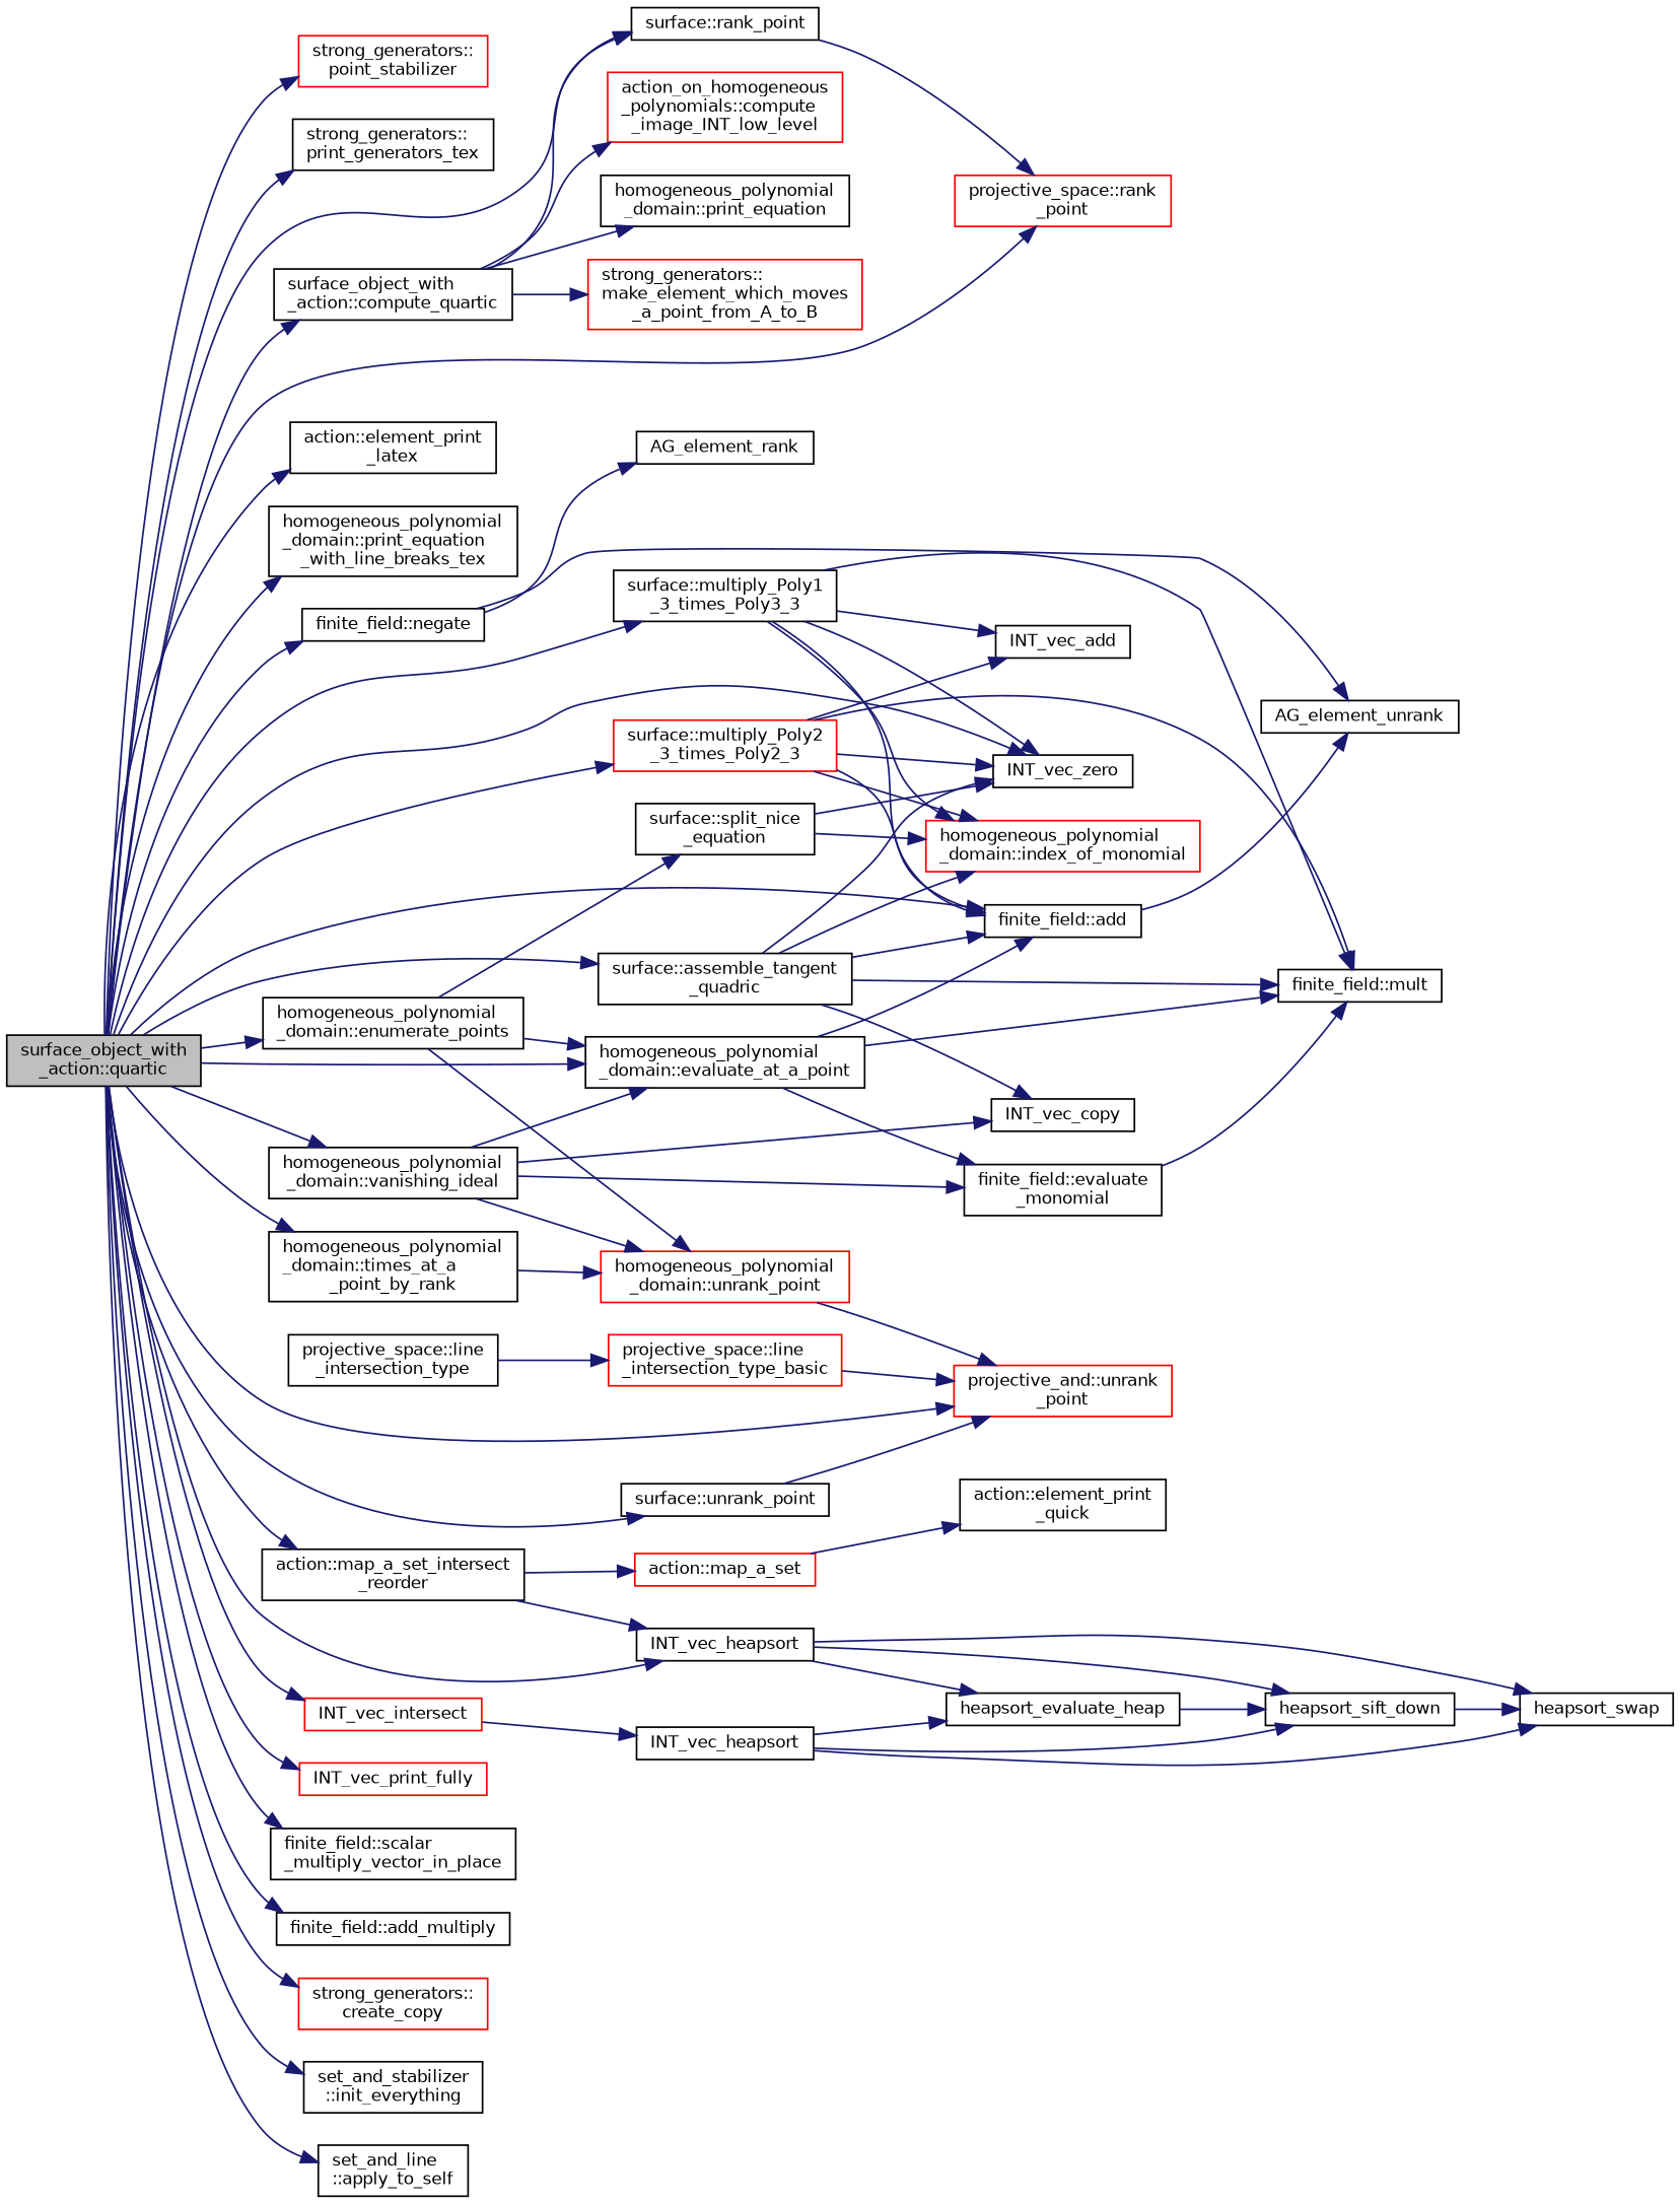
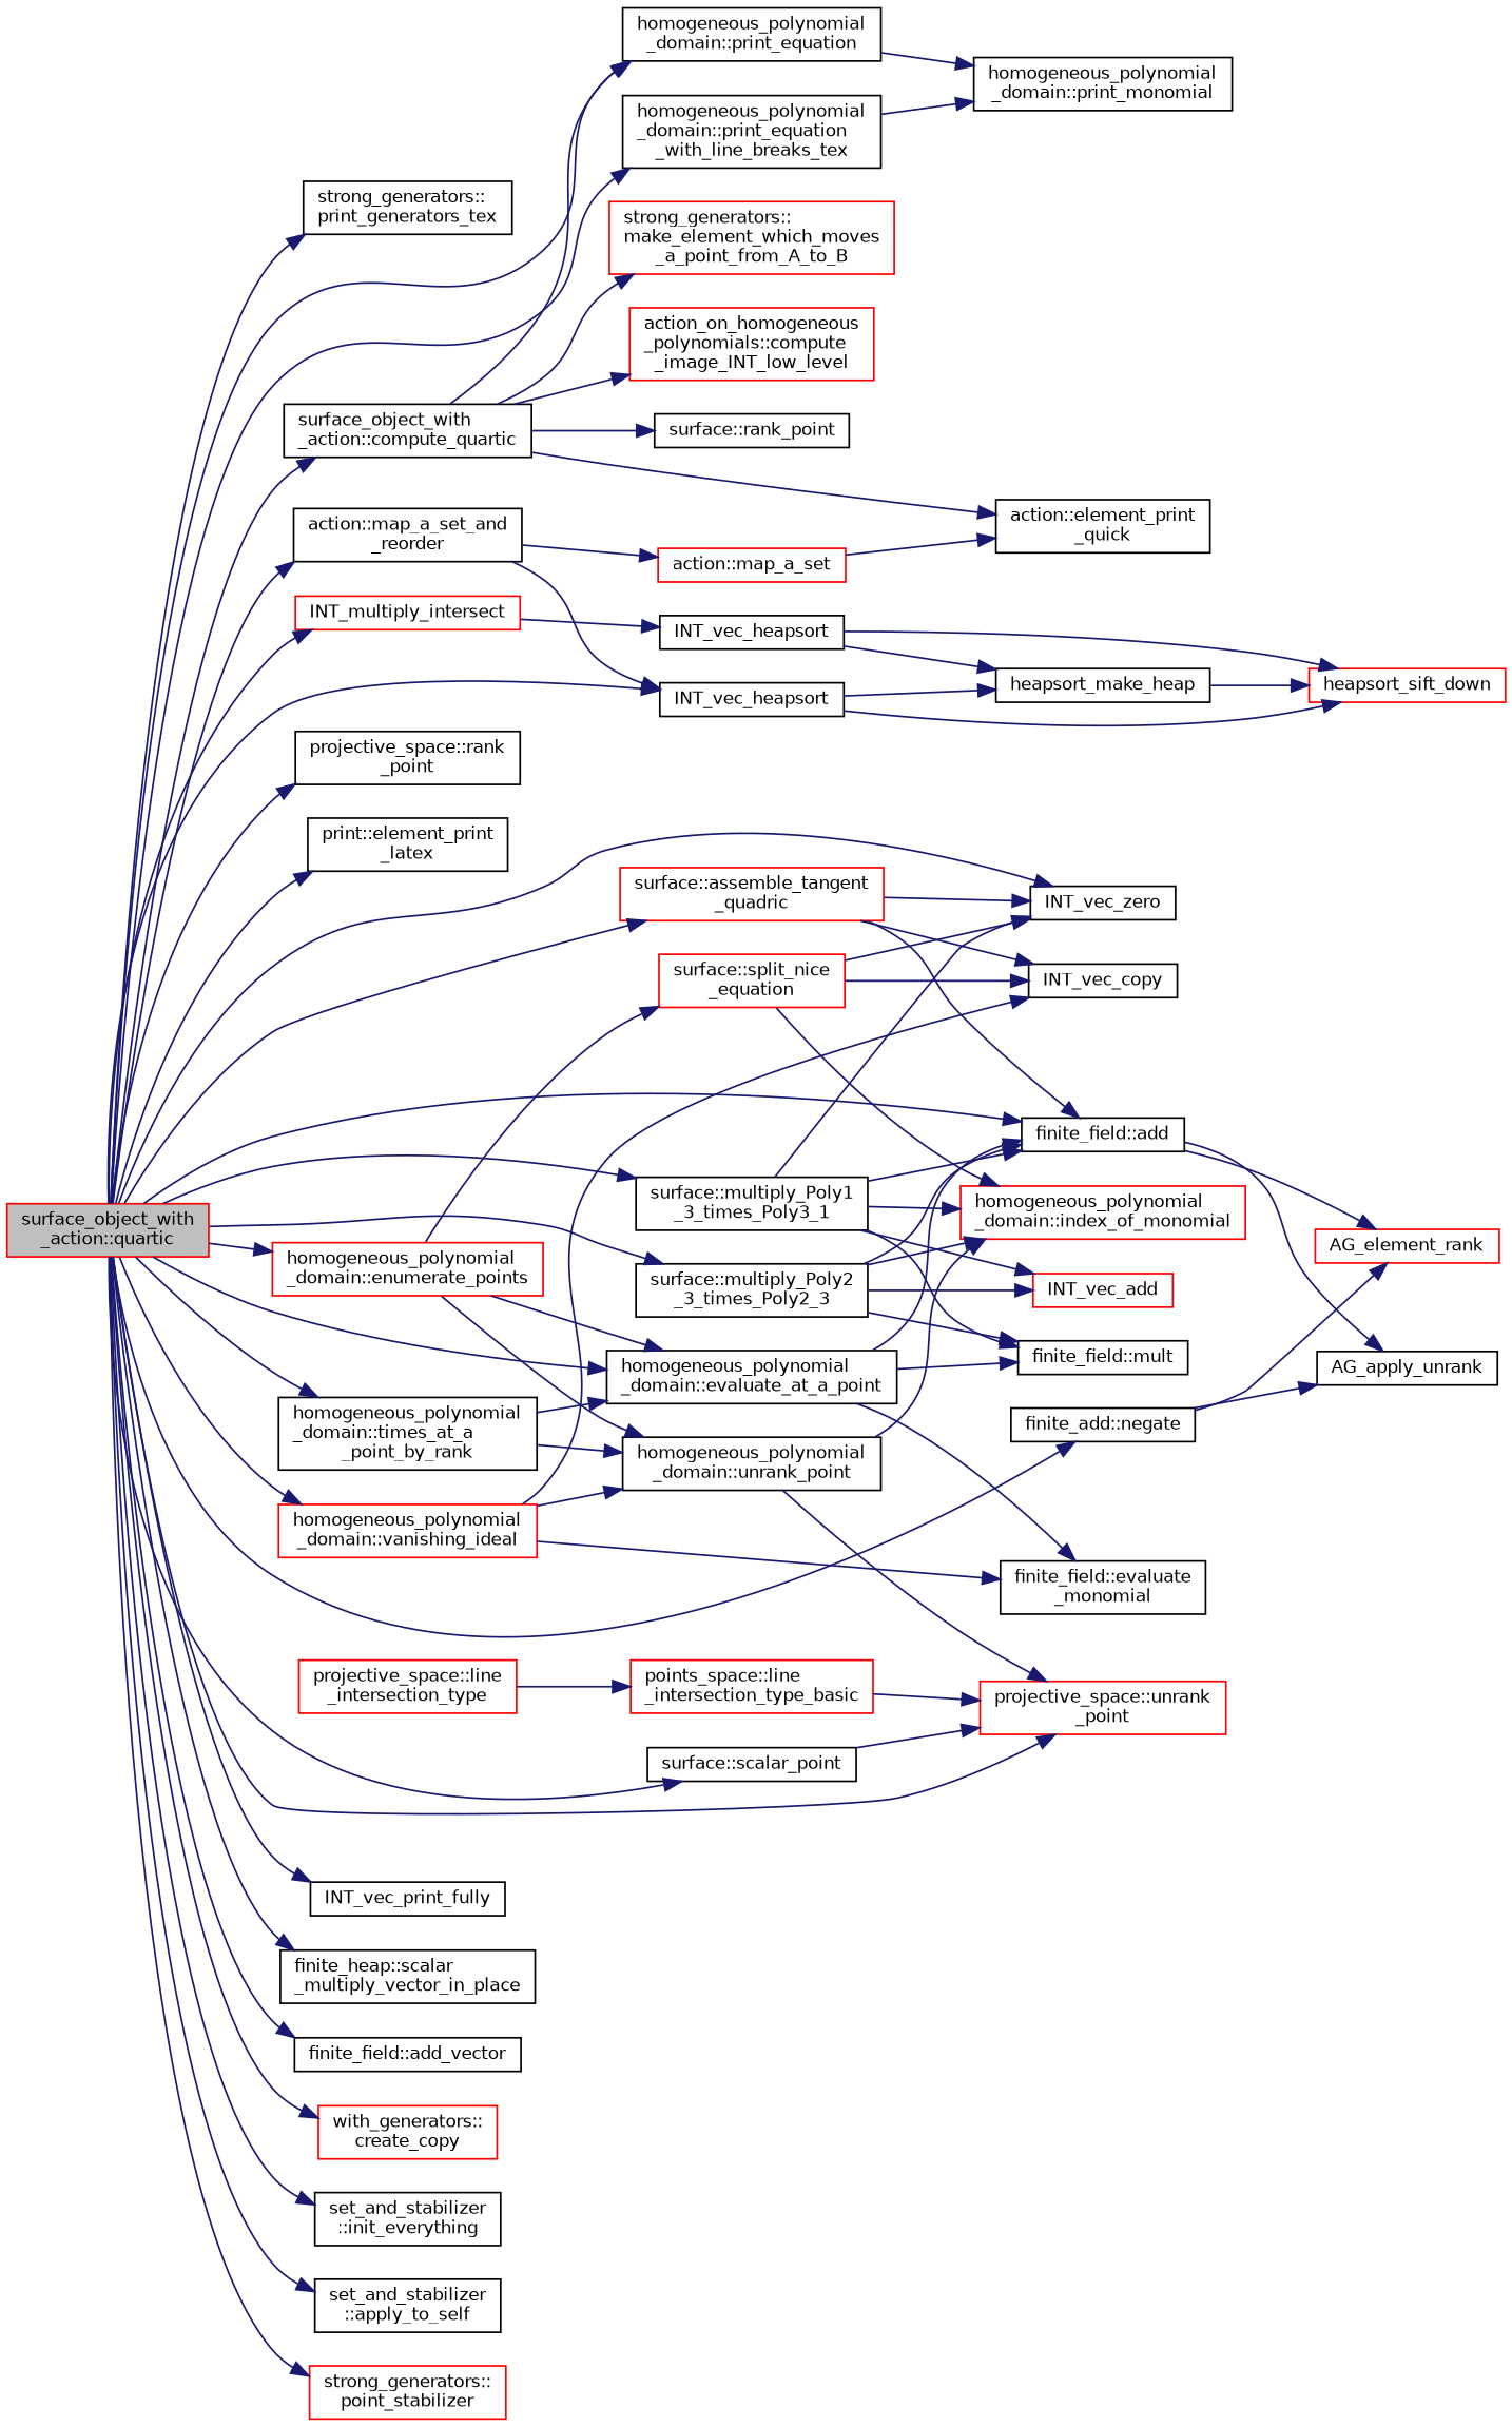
  digraph {
    rankdir=LR
    node [color=black fillcolor=white fontname=Helvetica fontsize=10 shape=record style=filled]
    edge [color=midnightblue fontname=Helvetica fontsize=10 labelfontname=Helvetica labelfontsize=10 style=solid]
-   n1 [fillcolor=grey75 fontcolor=black height=0.2 label="surface_object_with\l_action::quartic" width=0.4]
+   n1 [color=red fillcolor=grey75 fontcolor=black height=0.2 label="surface_object_with\l_action::quartic" width=0.4]
    n2 [height=0.2 label="surface_object_with\l_action::compute_quartic" width=0.4]
-   n3 [color=red height=0.2 label="projective_space::rank\l_point" width=0.4]
+   n3 [height=0.2 label="projective_space::rank\l_point" width=0.4]
    n4 [height=0.2 label="homogeneous_polynomial\l_domain::print_equation" width=0.4]
-   n5 [height=0.2 label="action::element_print\l_latex" width=0.4]
+   n5 [height=0.2 label="print::element_print\l_latex" width=0.4]
    n6 [height=0.2 label="homogeneous_polynomial\l_domain::print_equation\l_with_line_breaks_tex" width=0.4]
    n7 [height=0.2 label=INT_vec_zero width=0.4]
-   n8 [height=0.2 label="action::map_a_set_intersect\l_reorder" width=0.4]
+   n8 [height=0.2 label="action::map_a_set_and\l_reorder" width=0.4]
    n9 [height=0.2 label=INT_vec_heapsort width=0.4]
-   n10 [height=0.2 label="surface::unrank_point" width=0.4]
-   n11 [color=red height=0.2 label="projective_and::unrank\l_point" width=0.4]
+   n10 [height=0.2 label="surface::scalar_point" width=0.4]
+   n11 [color=red height=0.2 label="projective_space::unrank\l_point" width=0.4]
    n12 [height=0.2 label="homogeneous_polynomial\l_domain::evaluate_at_a_point" width=0.4]
    n13 [height=0.2 label="finite_field::add" width=0.4]
-   n14 [color=red height=0.2 label=INT_vec_print_fully width=0.4]
+   n14 [height=0.2 label=INT_vec_print_fully width=0.4]
    n15 [height=0.2 label="homogeneous_polynomial\l_domain::times_at_a\l_point_by_rank" width=0.4]
-   n16 [color=red height=0.2 label="surface::multiply_Poly2\l_3_times_Poly2_3" width=0.4]
-   n17 [height=0.2 label="surface::multiply_Poly1\l_3_times_Poly3_3" width=0.4]
-   n18 [height=0.2 label="finite_field::negate" width=0.4]
-   n19 [height=0.2 label="finite_field::scalar\l_multiply_vector_in_place" width=0.4]
-   n20 [height=0.2 label="finite_field::add_multiply" width=0.4]
-   n21 [height=0.2 label="surface::assemble_tangent\l_quadric" width=0.4]
-   n22 [height=0.2 label="homogeneous_polynomial\l_domain::enumerate_points" width=0.4]
-   n23 [color=red height=0.2 label=INT_vec_intersect width=0.4]
-   n24 [height=0.2 label="homogeneous_polynomial\l_domain::vanishing_ideal" width=0.4]
-   n25 [color=red height=0.2 label="strong_generators::\lcreate_copy" width=0.4]
+   n16 [height=0.2 label="surface::multiply_Poly2\l_3_times_Poly2_3" width=0.4]
+   n17 [height=0.2 label="surface::multiply_Poly1\l_3_times_Poly3_1" width=0.4]
+   n18 [height=0.2 label="finite_add::negate" width=0.4]
+   n19 [height=0.2 label="finite_heap::scalar\l_multiply_vector_in_place" width=0.4]
+   n20 [height=0.2 label="finite_field::add_vector" width=0.4]
+   n21 [color=red height=0.2 label="surface::assemble_tangent\l_quadric" width=0.4]
+   n22 [color=red height=0.2 label="homogeneous_polynomial\l_domain::enumerate_points" width=0.4]
+   n23 [color=red height=0.2 label=INT_multiply_intersect width=0.4]
+   n24 [color=red height=0.2 label="homogeneous_polynomial\l_domain::vanishing_ideal" width=0.4]
+   n25 [color=red height=0.2 label="with_generators::\lcreate_copy" width=0.4]
    n26 [height=0.2 label="set_and_stabilizer\l::init_everything" width=0.4]
-   n27 [height=0.2 label="set_and_line\l::apply_to_self" width=0.4]
+   n27 [height=0.2 label="set_and_stabilizer\l::apply_to_self" width=0.4]
    n28 [color=red height=0.2 label="strong_generators::\lpoint_stabilizer" width=0.4]
    n29 [height=0.2 label="strong_generators::\lprint_generators_tex" width=0.4]
    n30 [height=0.2 label="surface::rank_point" width=0.4]
    n31 [color=red height=0.2 label="strong_generators::\lmake_element_which_moves\l_a_point_from_A_to_B" width=0.4]
    n32 [height=0.2 label="action::element_print\l_quick" width=0.4]
    n33 [color=red height=0.2 label="action_on_homogeneous\l_polynomials::compute\l_image_INT_low_level" width=0.4]
-   n35 [height=0.2 label="surface::split_nice\l_equation" width=0.4]
+   n34 [height=0.2 label="homogeneous_polynomial\l_domain::print_monomial" width=0.4]
+   n35 [color=red height=0.2 label="surface::split_nice\l_equation" width=0.4]
    n36 [height=0.2 label=INT_vec_copy width=0.4]
    n37 [color=red height=0.2 label="homogeneous_polynomial\l_domain::index_of_monomial" width=0.4]
    n38 [color=red height=0.2 label="action::map_a_set" width=0.4]
-   n39 [height=0.2 label=heapsort_evaluate_heap width=0.4]
-   n40 [height=0.2 label=heapsort_sift_down width=0.4]
-   n41 [height=0.2 label=heapsort_swap width=0.4]
+   n39 [height=0.2 label=heapsort_make_heap width=0.4]
+   n40 [color=red height=0.2 label=heapsort_sift_down width=0.4]
    n42 [height=0.2 label="finite_field::evaluate\l_monomial" width=0.4]
    n43 [height=0.2 label="finite_field::mult" width=0.4]
-   n44 [height=0.2 label=AG_element_unrank width=0.4]
-   n45 [height=0.2 label=AG_element_rank width=0.4]
-   n46 [color=red height=0.2 label="homogeneous_polynomial\l_domain::unrank_point" width=0.4]
-   n47 [height=0.2 label=INT_vec_add width=0.4]
-   n48 [height=0.2 label="projective_space::line\l_intersection_type" width=0.4]
-   n49 [color=red height=0.2 label="projective_space::line\l_intersection_type_basic" width=0.4]
+   n44 [height=0.2 label=AG_apply_unrank width=0.4]
+   n45 [color=red height=0.2 label=AG_element_rank width=0.4]
+   n46 [height=0.2 label="homogeneous_polynomial\l_domain::unrank_point" width=0.4]
+   n47 [color=red height=0.2 label=INT_vec_add width=0.4]
+   n48 [color=red height=0.2 label="projective_space::line\l_intersection_type" width=0.4]
+   n49 [color=red height=0.2 label="points_space::line\l_intersection_type_basic" width=0.4]
    n50 [height=0.2 label=INT_vec_heapsort width=0.4]
    n1 -> n2
    n1 -> n3
-   n1 -> n30
+   n1 -> n4
    n1 -> n5
    n1 -> n6
    n1 -> n7
    n1 -> n8
    n1 -> n9
    n1 -> n10
    n1 -> n11
    n1 -> n12
    n1 -> n13
    n1 -> n14
    n1 -> n15
    n1 -> n16
    n1 -> n17
    n1 -> n18
    n1 -> n19
    n1 -> n20
    n1 -> n21
    n1 -> n22
    n1 -> n23
    n1 -> n24
    n1 -> n25
    n1 -> n26
    n1 -> n27
    n1 -> n28
    n1 -> n29
    n2 -> n4
    n2 -> n30
    n2 -> n31
+   n2 -> n32
    n2 -> n33
+   n4 -> n34
+   n6 -> n34
    n8 -> n9
    n8 -> n38
    n9 -> n39
    n9 -> n40
-   n9 -> n41
    n10 -> n11
    n12 -> n13
    n12 -> n42
    n12 -> n43
    n13 -> n44
-   n24 -> n12
+   n13 -> n45
+   n15 -> n12
    n15 -> n46
-   n16 -> n7
    n16 -> n13
    n16 -> n37
    n16 -> n43
    n16 -> n47
    n17 -> n7
    n17 -> n13
    n17 -> n37
    n17 -> n43
    n17 -> n47
    n18 -> n44
    n18 -> n45
    n21 -> n7
    n21 -> n13
    n21 -> n36
-   n21 -> n37
-   n21 -> n43
+   n46 -> n37
    n22 -> n12
    n22 -> n35
    n22 -> n46
    n23 -> n50
    n24 -> n36
    n24 -> n42
    n24 -> n46
-   n30 -> n3
    n35 -> n7
+   n35 -> n36
    n35 -> n37
    n38 -> n32
    n39 -> n40
-   n40 -> n41
-   n42 -> n43
    n46 -> n11
    n48 -> n49
    n49 -> n11
    n50 -> n39
    n50 -> n40
-   n50 -> n41
  }
